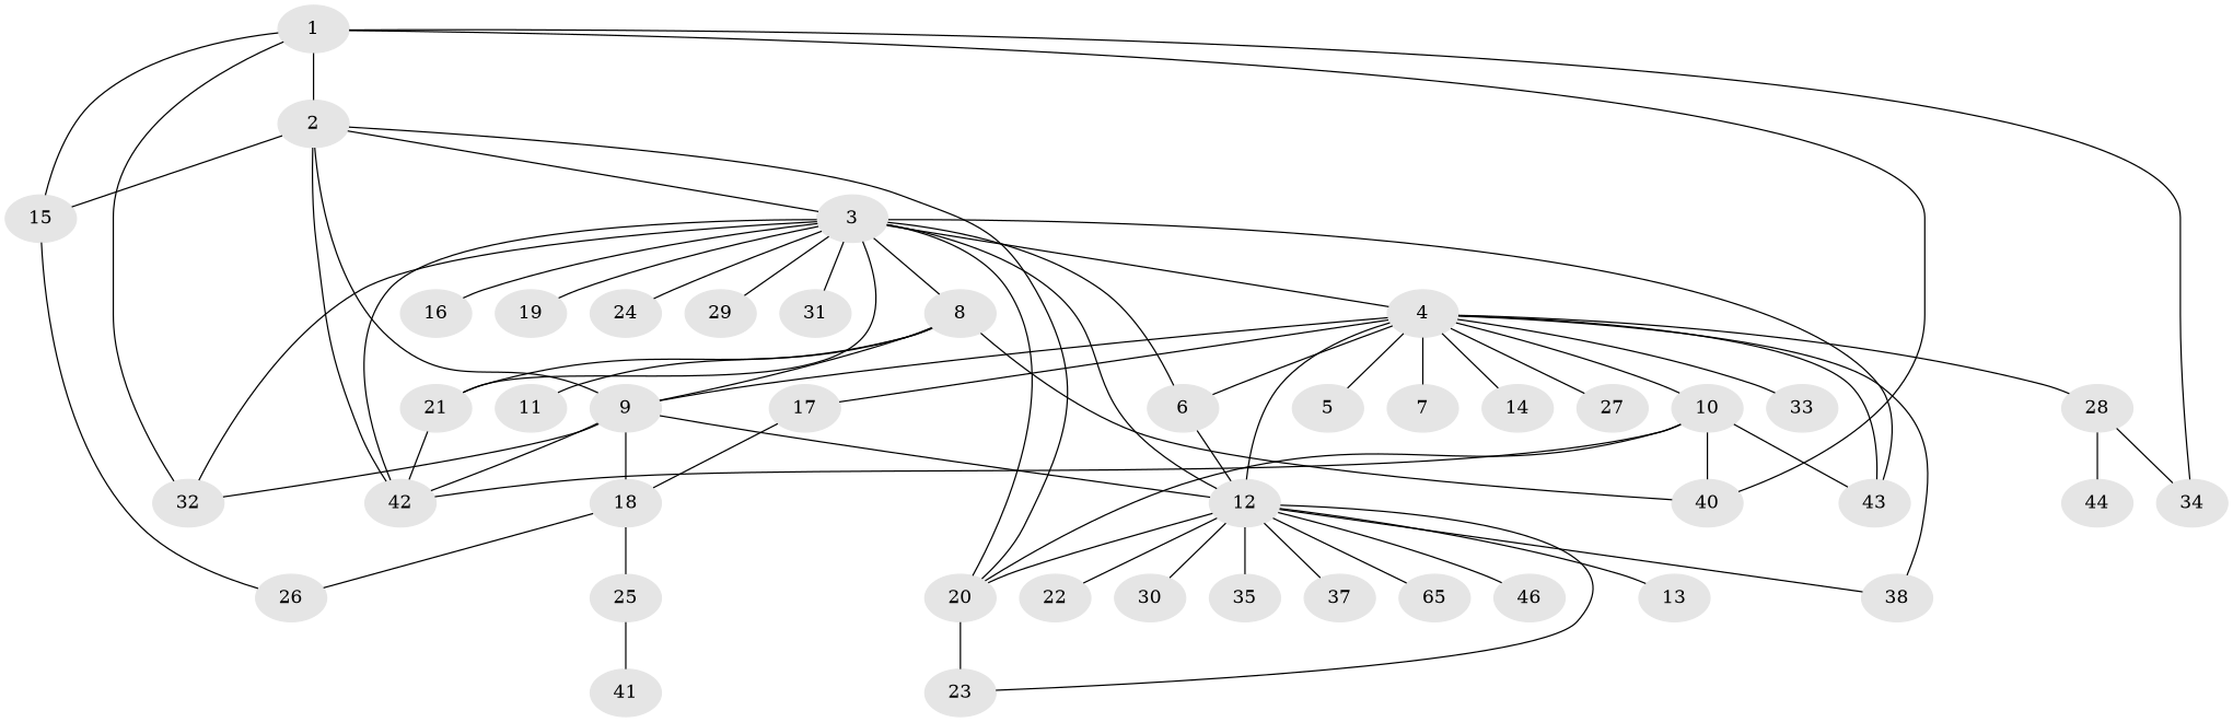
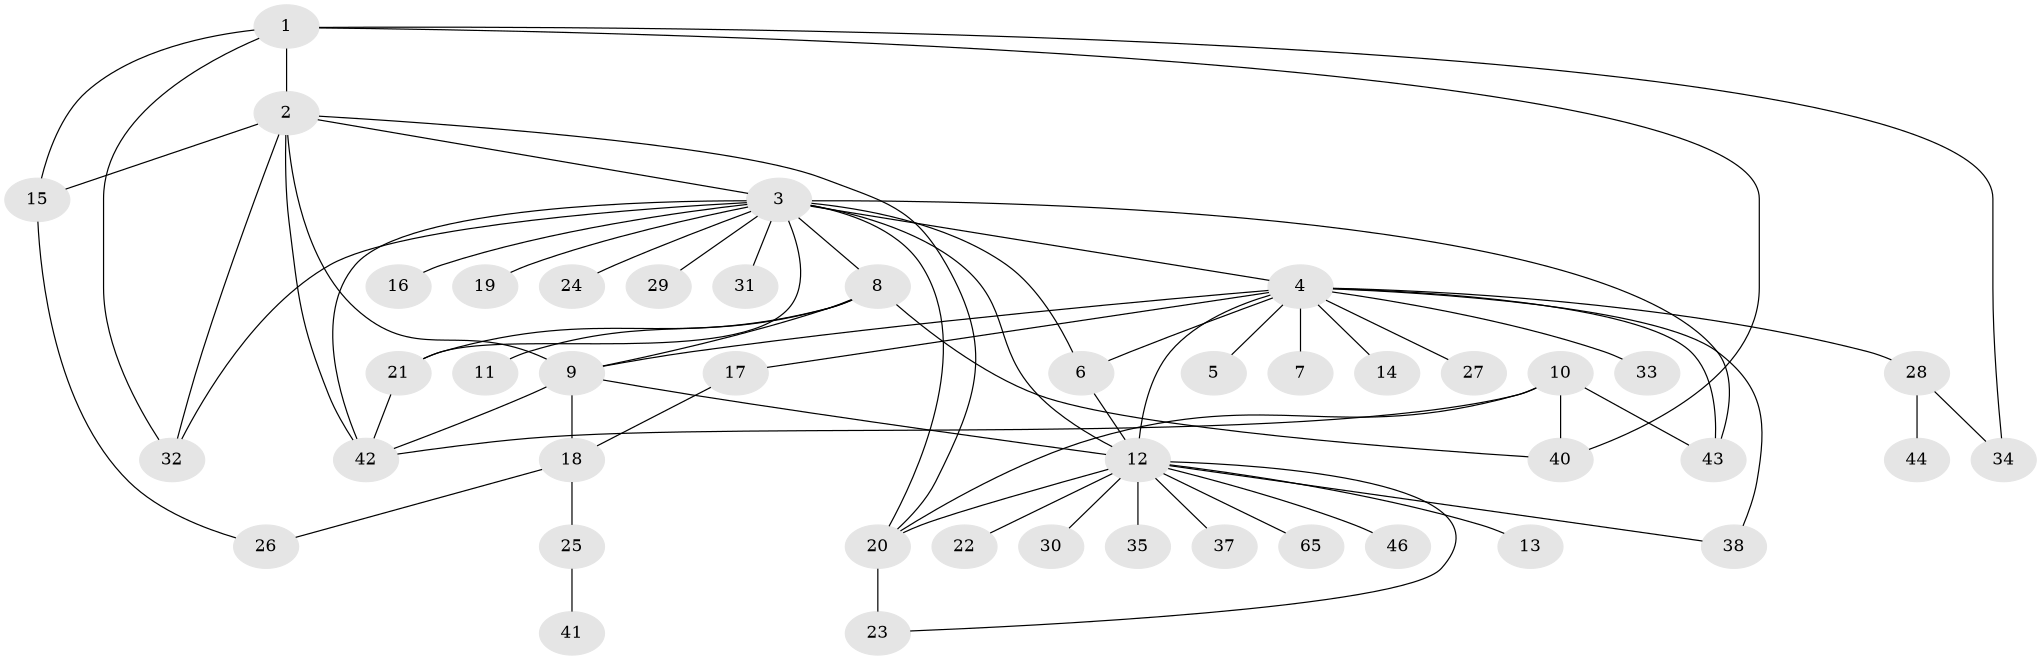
  graph {
    node [color=gray90 style=filled]
    edge [weight=1.0]
    1
    2
    15
    32
    34
    40
    3
    9
    20
    42
    26
    4
    6
    8
    12
    16
    19
    21
    24
    29
    31
    43
    18
    23
    5
    7
    10
    14
    17
    27
    28
    33
    38
    11
    13
    22
    30
    35
    37
    n40 [label=65]
    46
    44
    25
    41
    1 -- 2 [weight=2.0]
    1 -- 15
    1 -- 32
    1 -- 34 [weight=2.0]
    1 -- 40
    2 -- 15
-   9 -- 32
+   2 -- 32
    2 -- 3
    2 -- 9 [weight=8.0]
    2 -- 20
    2 -- 42
    15 -- 26
    3 -- 32
    3 -- 20
    3 -- 42 [weight=2.0]
    3 -- 4 [weight=2.0]
    3 -- 6
    3 -- 8
    3 -- 12
    3 -- 16
    3 -- 19
    3 -- 21 [weight=2.0]
    3 -- 24
    3 -- 29
    3 -- 31
    3 -- 43
    9 -- 42
    9 -- 12 [weight=2.0]
    9 -- 18
    20 -- 23 [weight=2.0]
    4 -- 9
    4 -- 6
    4 -- 12
    4 -- 43
    4 -- 5
    4 -- 7
-   4 -- 10
    4 -- 14
    4 -- 17
    4 -- 27
    4 -- 28
    4 -- 33
    4 -- 38
    6 -- 12
    8 -- 40
    8 -- 9
    8 -- 21
    8 -- 11 [weight=3.0]
    12 -- 20
    12 -- 23
    12 -- 38
    12 -- 13
    12 -- 22
    12 -- 30
    12 -- 35
    12 -- 37
    12 -- n40
    12 -- 46
    21 -- 42
    18 -- 26
    18 -- 25 [weight=2.0]
    10 -- 40 [weight=3.0]
    10 -- 20
    10 -- 42
    10 -- 43
    17 -- 18
    28 -- 34
    28 -- 44
    25 -- 41
  }
